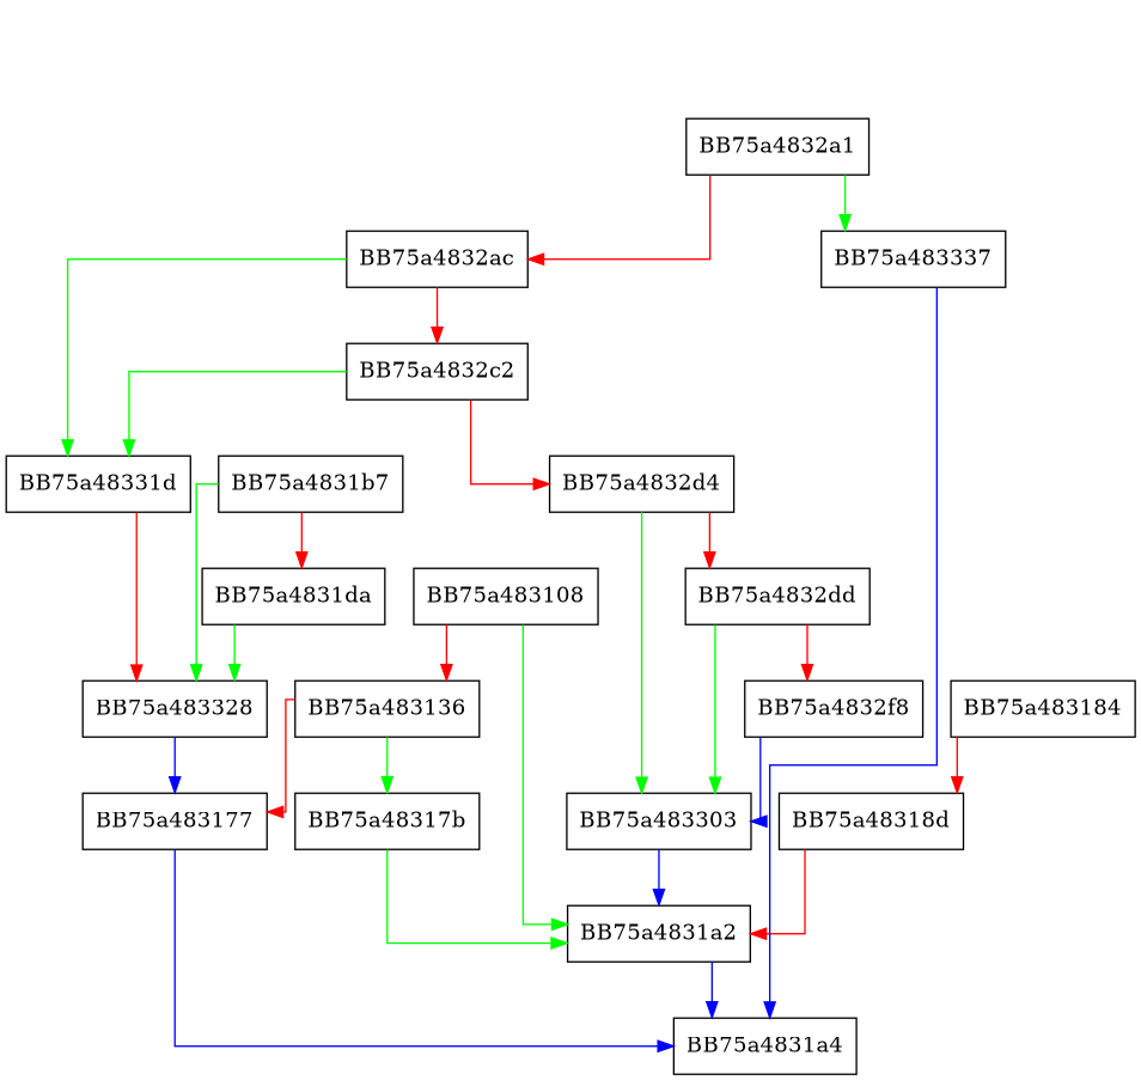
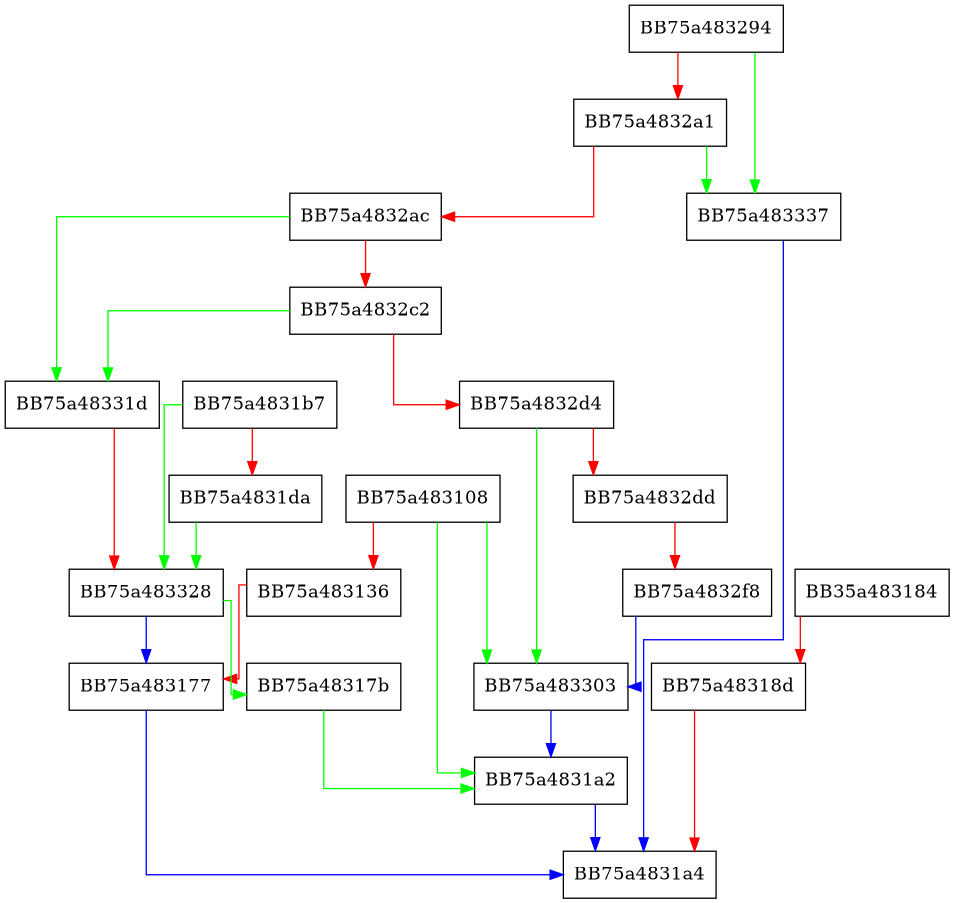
  digraph {
    splines=ortho
    node [shape=box]
    edge [color=red]
    BB75a483108
    BB75a4831a2
    BB75a483136
    BB75a4831a4
    BB75a48317b
    BB75a483177
-   BB75a483184
+   BB75a483184 [label=BB35a483184]
    BB75a48318d
    BB75a4831b7
    BB75a483328
    BB75a4831da
    BB75a483337
+   BB75a483294
    BB75a4832a1
    BB75a4832ac
    BB75a48331d
    BB75a4832c2
    BB75a4832d4
    BB75a483303
    BB75a4832dd
    BB75a4832f8
    BB75a483108 -> BB75a4831a2 [color=green]
    BB75a483108 -> BB75a483136
    BB75a4831a2 -> BB75a4831a4 [color=blue]
-   BB75a483136 -> BB75a48317b [color=green]
+   BB75a483328 -> BB75a48317b [color=green]
    BB75a483136 -> BB75a483177
    BB75a48317b -> BB75a4831a2 [color=green]
    BB75a483177 -> BB75a4831a4 [color=blue]
    BB75a483184 -> BB75a48318d
-   BB75a48318d -> BB75a4831a2
+   BB75a48318d -> BB75a4831a4
    BB75a4831b7 -> BB75a483328 [color=green]
    BB75a4831b7 -> BB75a4831da
    BB75a483328 -> BB75a483177 [color=blue]
    BB75a4831da -> BB75a483328 [color=green]
    BB75a483337 -> BB75a4831a4 [color=blue]
+   BB75a483294 -> BB75a483337 [color=green]
+   BB75a483294 -> BB75a4832a1
    BB75a4832a1 -> BB75a483337 [color=green]
    BB75a4832a1 -> BB75a4832ac
    BB75a4832ac -> BB75a48331d [color=green]
    BB75a4832ac -> BB75a4832c2
    BB75a48331d -> BB75a483328
    BB75a4832c2 -> BB75a48331d [color=green]
    BB75a4832c2 -> BB75a4832d4
    BB75a4832d4 -> BB75a483303 [color=green]
    BB75a4832d4 -> BB75a4832dd
    BB75a483303 -> BB75a4831a2 [color=blue]
-   BB75a4832dd -> BB75a483303 [color=green]
+   BB75a483108 -> BB75a483303 [color=green]
    BB75a4832dd -> BB75a4832f8
    BB75a4832f8 -> BB75a483303 [color=blue]
  }
